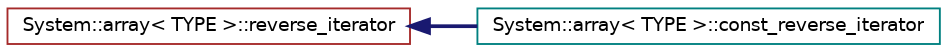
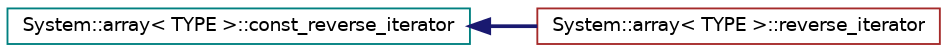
  digraph {
    rankdir=LR
    node [fillcolor=white fontname=Helvetica fontsize=10 shape=record style=filled]
    n1 [color=teal height=0.2 label="System::array\< TYPE \>::const_reverse_iterator" width=0.4]
    n2 [color=brown height=0.2 label="System::array\< TYPE \>::reverse_iterator" width=0.4]
-   n2 -> n1 [color=midnightblue dir=back fontname=Helvetica fontsize=10 labelfontname=Helvetica labelfontsize=10 style=bold]
+   n1 -> n2 [color=midnightblue dir=back fontname=Helvetica fontsize=10 labelfontname=Helvetica labelfontsize=10 style=bold]
  }
